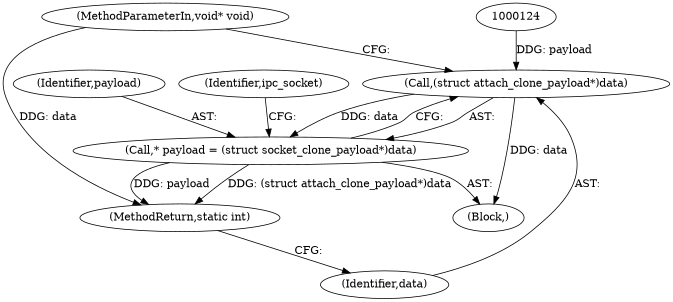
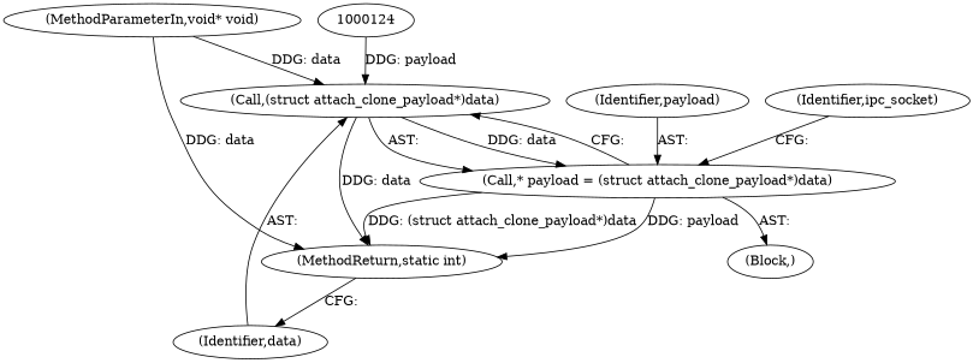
  digraph {
    n1 [label="(MethodParameterIn,void* void)"]
    n2 [label="(Call,(struct attach_clone_payload*)data)"]
    n3 [label="(MethodReturn,static int)"]
-   n4 [label="(Call,* payload = (struct socket_clone_payload*)data)"]
+   n4 [label="(Call,* payload = (struct attach_clone_payload*)data)"]
    n5 [label="(Identifier,data)"]
    n6 [label="(Block,)"]
    n7 [label="(Identifier,payload)"]
    n8 [label="(Identifier,ipc_socket)"]
    1000124
-   n1 -> n2 [label="CFG: "]
+   n1 -> n2 [label="DDG: data"]
    n1 -> n3 [label="DDG: data"]
-   n2 -> n6 [label="DDG: data"]
+   n2 -> n3 [label="DDG: data"]
    n2 -> n4 [label="AST: "]
    n2 -> n4 [label="DDG: data"]
    n3 -> n5 [label="CFG: "]
    n4 -> n2 [label="CFG: "]
    n4 -> n3 [label="DDG: (struct attach_clone_payload*)data"]
    n4 -> n3 [label="DDG: payload"]
    n4 -> n6 [label="AST: "]
    n5 -> n2 [label="AST: "]
    n7 -> n4 [label="AST: "]
    n8 -> n4 [label="CFG: "]
    1000124 -> n2 [label="DDG: payload"]
  }
